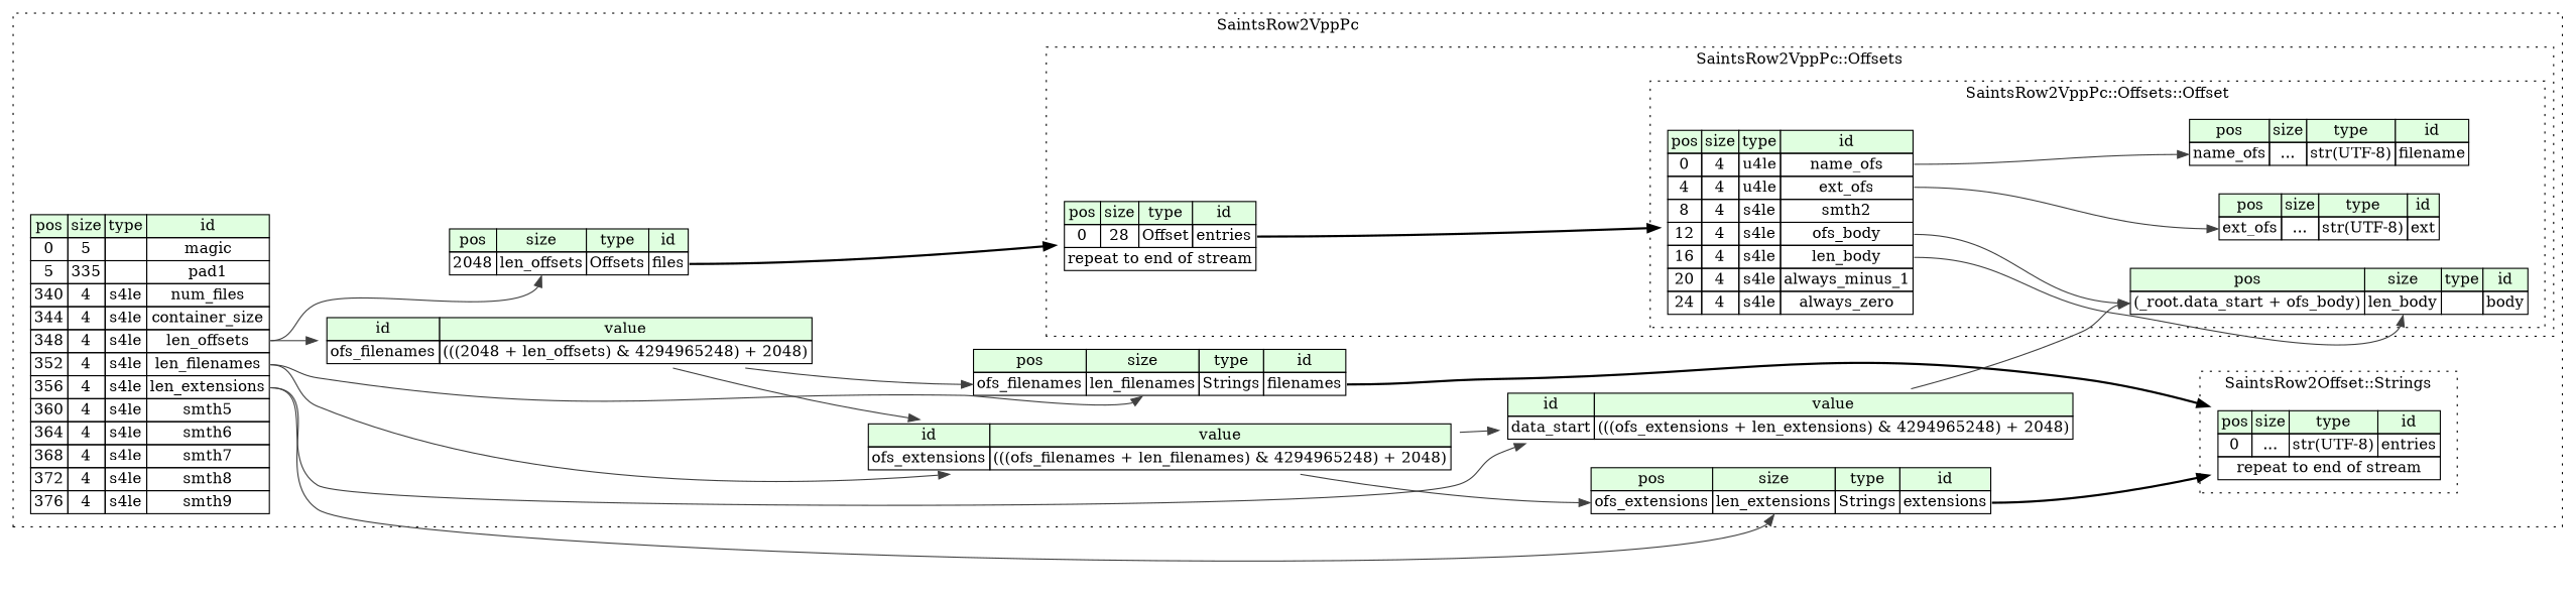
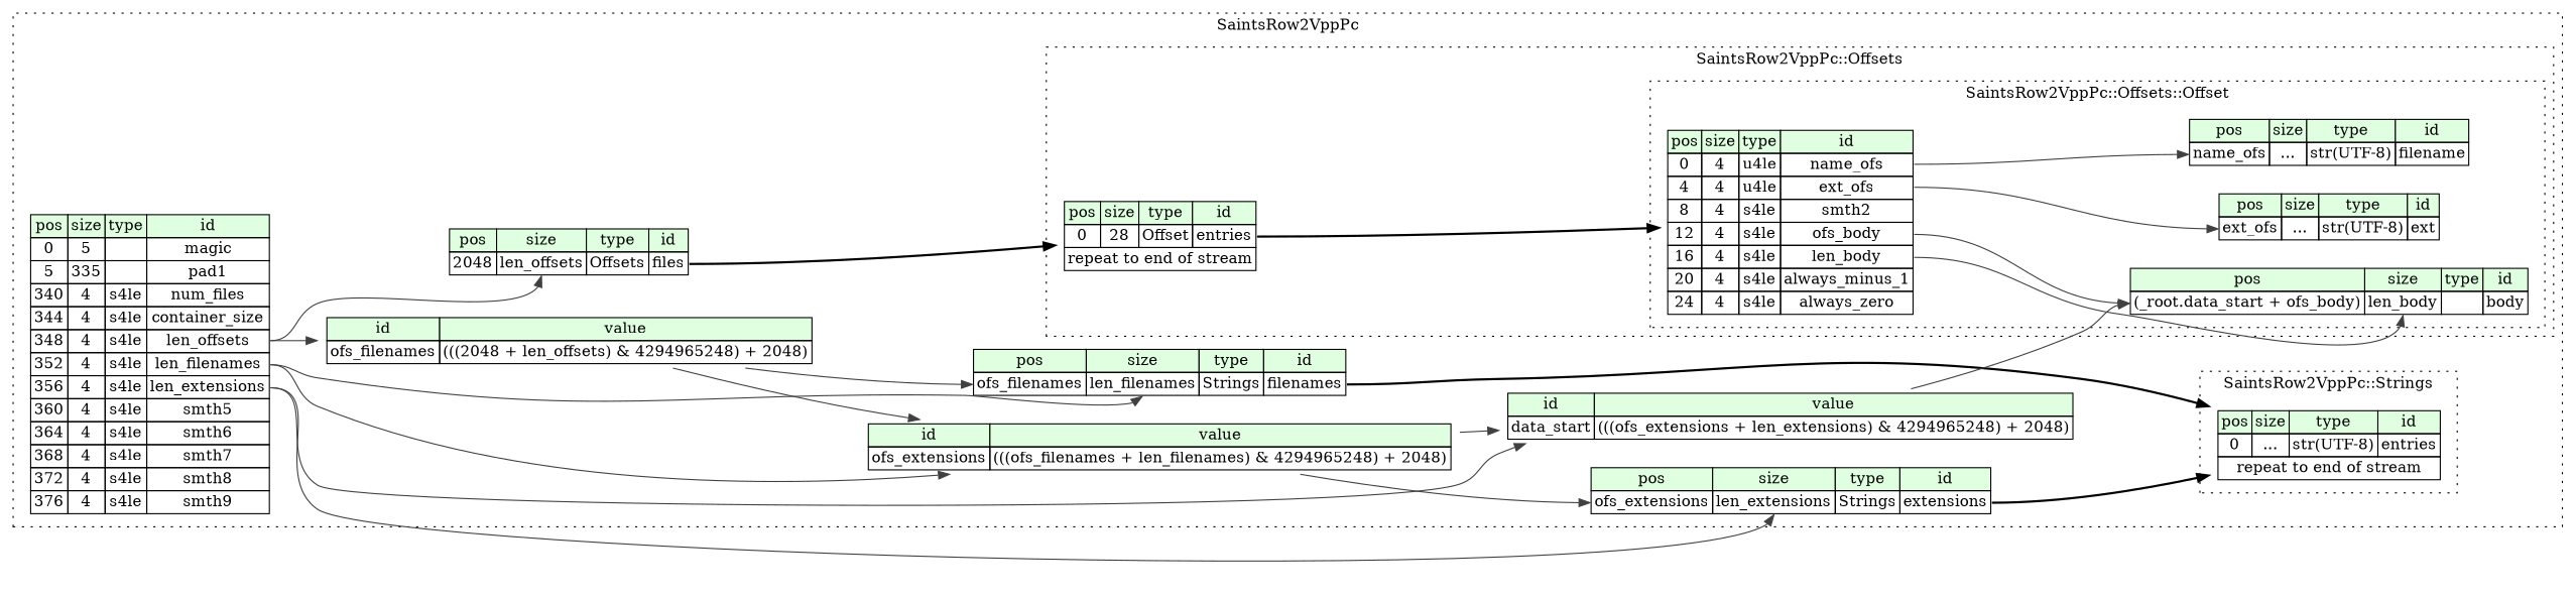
  digraph {
    rankdir=LR
    node [shape=plaintext]
    edge [color="#404040" tailport=len_filenames_type]
    n1 [label=<<TABLE BORDER="0" CELLBORDER="1" CELLSPACING="0"> 					<TR><TD BGCOLOR="#E0FFE0">pos</TD><TD BGCOLOR="#E0FFE0">size</TD><TD BGCOLOR="#E0FFE0">type</TD><TD BGCOLOR="#E0FFE0">id</TD></TR> 					<TR><TD PORT="name_ofs_pos">0</TD><TD PORT="name_ofs_size">4</TD><TD>u4le</TD><TD PORT="name_ofs_type">name_ofs</TD></TR> 					<TR><TD PORT="ext_ofs_pos">4</TD><TD PORT="ext_ofs_size">4</TD><TD>u4le</TD><TD PORT="ext_ofs_type">ext_ofs</TD></TR> 					<TR><TD PORT="smth2_pos">8</TD><TD PORT="smth2_size">4</TD><TD>s4le</TD><TD PORT="smth2_type">smth2</TD></TR> 					<TR><TD PORT="ofs_body_pos">12</TD><TD PORT="ofs_body_size">4</TD><TD>s4le</TD><TD PORT="ofs_body_type">ofs_body</TD></TR> 					<TR><TD PORT="len_body_pos">16</TD><TD PORT="len_body_size">4</TD><TD>s4le</TD><TD PORT="len_body_type">len_body</TD></TR> 					<TR><TD PORT="always_minus_1_pos">20</TD><TD PORT="always_minus_1_size">4</TD><TD>s4le</TD><TD PORT="always_minus_1_type">always_minus_1</TD></TR> 					<TR><TD PORT="always_zero_pos">24</TD><TD PORT="always_zero_size">4</TD><TD>s4le</TD><TD PORT="always_zero_type">always_zero</TD></TR> 				</TABLE>>]
    n2 [label=<<TABLE BORDER="0" CELLBORDER="1" CELLSPACING="0"> 					<TR><TD BGCOLOR="#E0FFE0">pos</TD><TD BGCOLOR="#E0FFE0">size</TD><TD BGCOLOR="#E0FFE0">type</TD><TD BGCOLOR="#E0FFE0">id</TD></TR> 					<TR><TD PORT="filename_pos">name_ofs</TD><TD PORT="filename_size">...</TD><TD>str(UTF-8)</TD><TD PORT="filename_type">filename</TD></TR> 				</TABLE>>]
    n3 [label=<<TABLE BORDER="0" CELLBORDER="1" CELLSPACING="0"> 					<TR><TD BGCOLOR="#E0FFE0">pos</TD><TD BGCOLOR="#E0FFE0">size</TD><TD BGCOLOR="#E0FFE0">type</TD><TD BGCOLOR="#E0FFE0">id</TD></TR> 					<TR><TD PORT="ext_pos">ext_ofs</TD><TD PORT="ext_size">...</TD><TD>str(UTF-8)</TD><TD PORT="ext_type">ext</TD></TR> 				</TABLE>>]
    n4 [label=<<TABLE BORDER="0" CELLBORDER="1" CELLSPACING="0"> 					<TR><TD BGCOLOR="#E0FFE0">pos</TD><TD BGCOLOR="#E0FFE0">size</TD><TD BGCOLOR="#E0FFE0">type</TD><TD BGCOLOR="#E0FFE0">id</TD></TR> 					<TR><TD PORT="body_pos">(_root.data_start + ofs_body)</TD><TD PORT="body_size">len_body</TD><TD></TD><TD PORT="body_type">body</TD></TR> 				</TABLE>>]
    n5 [label=<<TABLE BORDER="0" CELLBORDER="1" CELLSPACING="0"> 				<TR><TD BGCOLOR="#E0FFE0">pos</TD><TD BGCOLOR="#E0FFE0">size</TD><TD BGCOLOR="#E0FFE0">type</TD><TD BGCOLOR="#E0FFE0">id</TD></TR> 				<TR><TD PORT="entries_pos">0</TD><TD PORT="entries_size">28</TD><TD>Offset</TD><TD PORT="entries_type">entries</TD></TR> 				<TR><TD COLSPAN="4" PORT="entries__repeat">repeat to end of stream</TD></TR> 			</TABLE>>]
    n6 [label=<<TABLE BORDER="0" CELLBORDER="1" CELLSPACING="0"> 				<TR><TD BGCOLOR="#E0FFE0">pos</TD><TD BGCOLOR="#E0FFE0">size</TD><TD BGCOLOR="#E0FFE0">type</TD><TD BGCOLOR="#E0FFE0">id</TD></TR> 				<TR><TD PORT="entries_pos">0</TD><TD PORT="entries_size">...</TD><TD>str(UTF-8)</TD><TD PORT="entries_type">entries</TD></TR> 				<TR><TD COLSPAN="4" PORT="entries__repeat">repeat to end of stream</TD></TR> 			</TABLE>>]
    n7 [label=<<TABLE BORDER="0" CELLBORDER="1" CELLSPACING="0"> 			<TR><TD BGCOLOR="#E0FFE0">pos</TD><TD BGCOLOR="#E0FFE0">size</TD><TD BGCOLOR="#E0FFE0">type</TD><TD BGCOLOR="#E0FFE0">id</TD></TR> 			<TR><TD PORT="magic_pos">0</TD><TD PORT="magic_size">5</TD><TD></TD><TD PORT="magic_type">magic</TD></TR> 			<TR><TD PORT="pad1_pos">5</TD><TD PORT="pad1_size">335</TD><TD></TD><TD PORT="pad1_type">pad1</TD></TR> 			<TR><TD PORT="num_files_pos">340</TD><TD PORT="num_files_size">4</TD><TD>s4le</TD><TD PORT="num_files_type">num_files</TD></TR> 			<TR><TD PORT="container_size_pos">344</TD><TD PORT="container_size_size">4</TD><TD>s4le</TD><TD PORT="container_size_type">container_size</TD></TR> 			<TR><TD PORT="len_offsets_pos">348</TD><TD PORT="len_offsets_size">4</TD><TD>s4le</TD><TD PORT="len_offsets_type">len_offsets</TD></TR> 			<TR><TD PORT="len_filenames_pos">352</TD><TD PORT="len_filenames_size">4</TD><TD>s4le</TD><TD PORT="len_filenames_type">len_filenames</TD></TR> 			<TR><TD PORT="len_extensions_pos">356</TD><TD PORT="len_extensions_size">4</TD><TD>s4le</TD><TD PORT="len_extensions_type">len_extensions</TD></TR> 			<TR><TD PORT="smth5_pos">360</TD><TD PORT="smth5_size">4</TD><TD>s4le</TD><TD PORT="smth5_type">smth5</TD></TR> 			<TR><TD PORT="smth6_pos">364</TD><TD PORT="smth6_size">4</TD><TD>s4le</TD><TD PORT="smth6_type">smth6</TD></TR> 			<TR><TD PORT="smth7_pos">368</TD><TD PORT="smth7_size">4</TD><TD>s4le</TD><TD PORT="smth7_type">smth7</TD></TR> 			<TR><TD PORT="smth8_pos">372</TD><TD PORT="smth8_size">4</TD><TD>s4le</TD><TD PORT="smth8_type">smth8</TD></TR> 			<TR><TD PORT="smth9_pos">376</TD><TD PORT="smth9_size">4</TD><TD>s4le</TD><TD PORT="smth9_type">smth9</TD></TR> 		</TABLE>>]
    n8 [label=<<TABLE BORDER="0" CELLBORDER="1" CELLSPACING="0"> 			<TR><TD BGCOLOR="#E0FFE0">pos</TD><TD BGCOLOR="#E0FFE0">size</TD><TD BGCOLOR="#E0FFE0">type</TD><TD BGCOLOR="#E0FFE0">id</TD></TR> 			<TR><TD PORT="filenames_pos">ofs_filenames</TD><TD PORT="filenames_size">len_filenames</TD><TD>Strings</TD><TD PORT="filenames_type">filenames</TD></TR> 		</TABLE>>]
    n9 [label=<<TABLE BORDER="0" CELLBORDER="1" CELLSPACING="0"> 			<TR><TD BGCOLOR="#E0FFE0">id</TD><TD BGCOLOR="#E0FFE0">value</TD></TR> 			<TR><TD>ofs_extensions</TD><TD>(((ofs_filenames + len_filenames) &amp; 4294965248) + 2048)</TD></TR> 		</TABLE>>]
    n10 [label=<<TABLE BORDER="0" CELLBORDER="1" CELLSPACING="0"> 			<TR><TD BGCOLOR="#E0FFE0">pos</TD><TD BGCOLOR="#E0FFE0">size</TD><TD BGCOLOR="#E0FFE0">type</TD><TD BGCOLOR="#E0FFE0">id</TD></TR> 			<TR><TD PORT="files_pos">2048</TD><TD PORT="files_size">len_offsets</TD><TD>Offsets</TD><TD PORT="files_type">files</TD></TR> 		</TABLE>>]
    n11 [label=<<TABLE BORDER="0" CELLBORDER="1" CELLSPACING="0"> 			<TR><TD BGCOLOR="#E0FFE0">id</TD><TD BGCOLOR="#E0FFE0">value</TD></TR> 			<TR><TD>data_start</TD><TD>(((ofs_extensions + len_extensions) &amp; 4294965248) + 2048)</TD></TR> 		</TABLE>>]
    n12 [label=<<TABLE BORDER="0" CELLBORDER="1" CELLSPACING="0"> 			<TR><TD BGCOLOR="#E0FFE0">pos</TD><TD BGCOLOR="#E0FFE0">size</TD><TD BGCOLOR="#E0FFE0">type</TD><TD BGCOLOR="#E0FFE0">id</TD></TR> 			<TR><TD PORT="extensions_pos">ofs_extensions</TD><TD PORT="extensions_size">len_extensions</TD><TD>Strings</TD><TD PORT="extensions_type">extensions</TD></TR> 		</TABLE>>]
    n13 [label=<<TABLE BORDER="0" CELLBORDER="1" CELLSPACING="0"> 			<TR><TD BGCOLOR="#E0FFE0">id</TD><TD BGCOLOR="#E0FFE0">value</TD></TR> 			<TR><TD>ofs_filenames</TD><TD>(((2048 + len_offsets) &amp; 4294965248) + 2048)</TD></TR> 		</TABLE>>]
    subgraph cluster_1 {
      label=SaintsRow2VppPc
      style=dotted
      n7
      n8
      n9
      n10
      n11
      n12
      n13
      subgraph cluster_2 {
        label="SaintsRow2VppPc::Offsets"
        style=dotted
        n5
        subgraph cluster_3 {
          label="SaintsRow2VppPc::Offsets::Offset"
          style=dotted
          n1
          n2
          n3
          n4
        }
      }
      subgraph cluster_4 {
-       label="SaintsRow2Offset::Strings"
+       label="SaintsRow2VppPc::Strings"
        style=dotted
        n6
      }
    }
    n1 -> n2 [headport=filename_pos tailport=name_ofs_type]
    n1 -> n3 [headport=ext_pos tailport=ext_ofs_type]
    n1 -> n4 [headport=body_pos tailport=ofs_body_type]
    n1 -> n4 [headport=body_size tailport=len_body_type]
    n5 -> n1 [style=bold tailport=entries_type color=""]
    n7 -> n8 [headport=filenames_size]
    n7 -> n9
    n7 -> n10 [headport=files_size tailport=len_offsets_type]
    n7 -> n11 [tailport=len_extensions_type]
    n7 -> n12 [headport=extensions_size tailport=len_extensions_type]
    n7 -> n13 [tailport=len_offsets_type]
    n8 -> n6 [style=bold tailport=filenames_type color=""]
    n9 -> n11 [tailport=ofs_extensions_type]
    n9 -> n12 [headport=extensions_pos tailport=ofs_extensions_type]
    n10 -> n5 [style=bold tailport=files_type color=""]
    n11 -> n4 [headport=body_pos tailport=data_start_type]
    n12 -> n6 [style=bold tailport=extensions_type color=""]
    n13 -> n8 [headport=filenames_pos tailport=ofs_filenames_type]
    n13 -> n9 [tailport=ofs_filenames_type]
  }
